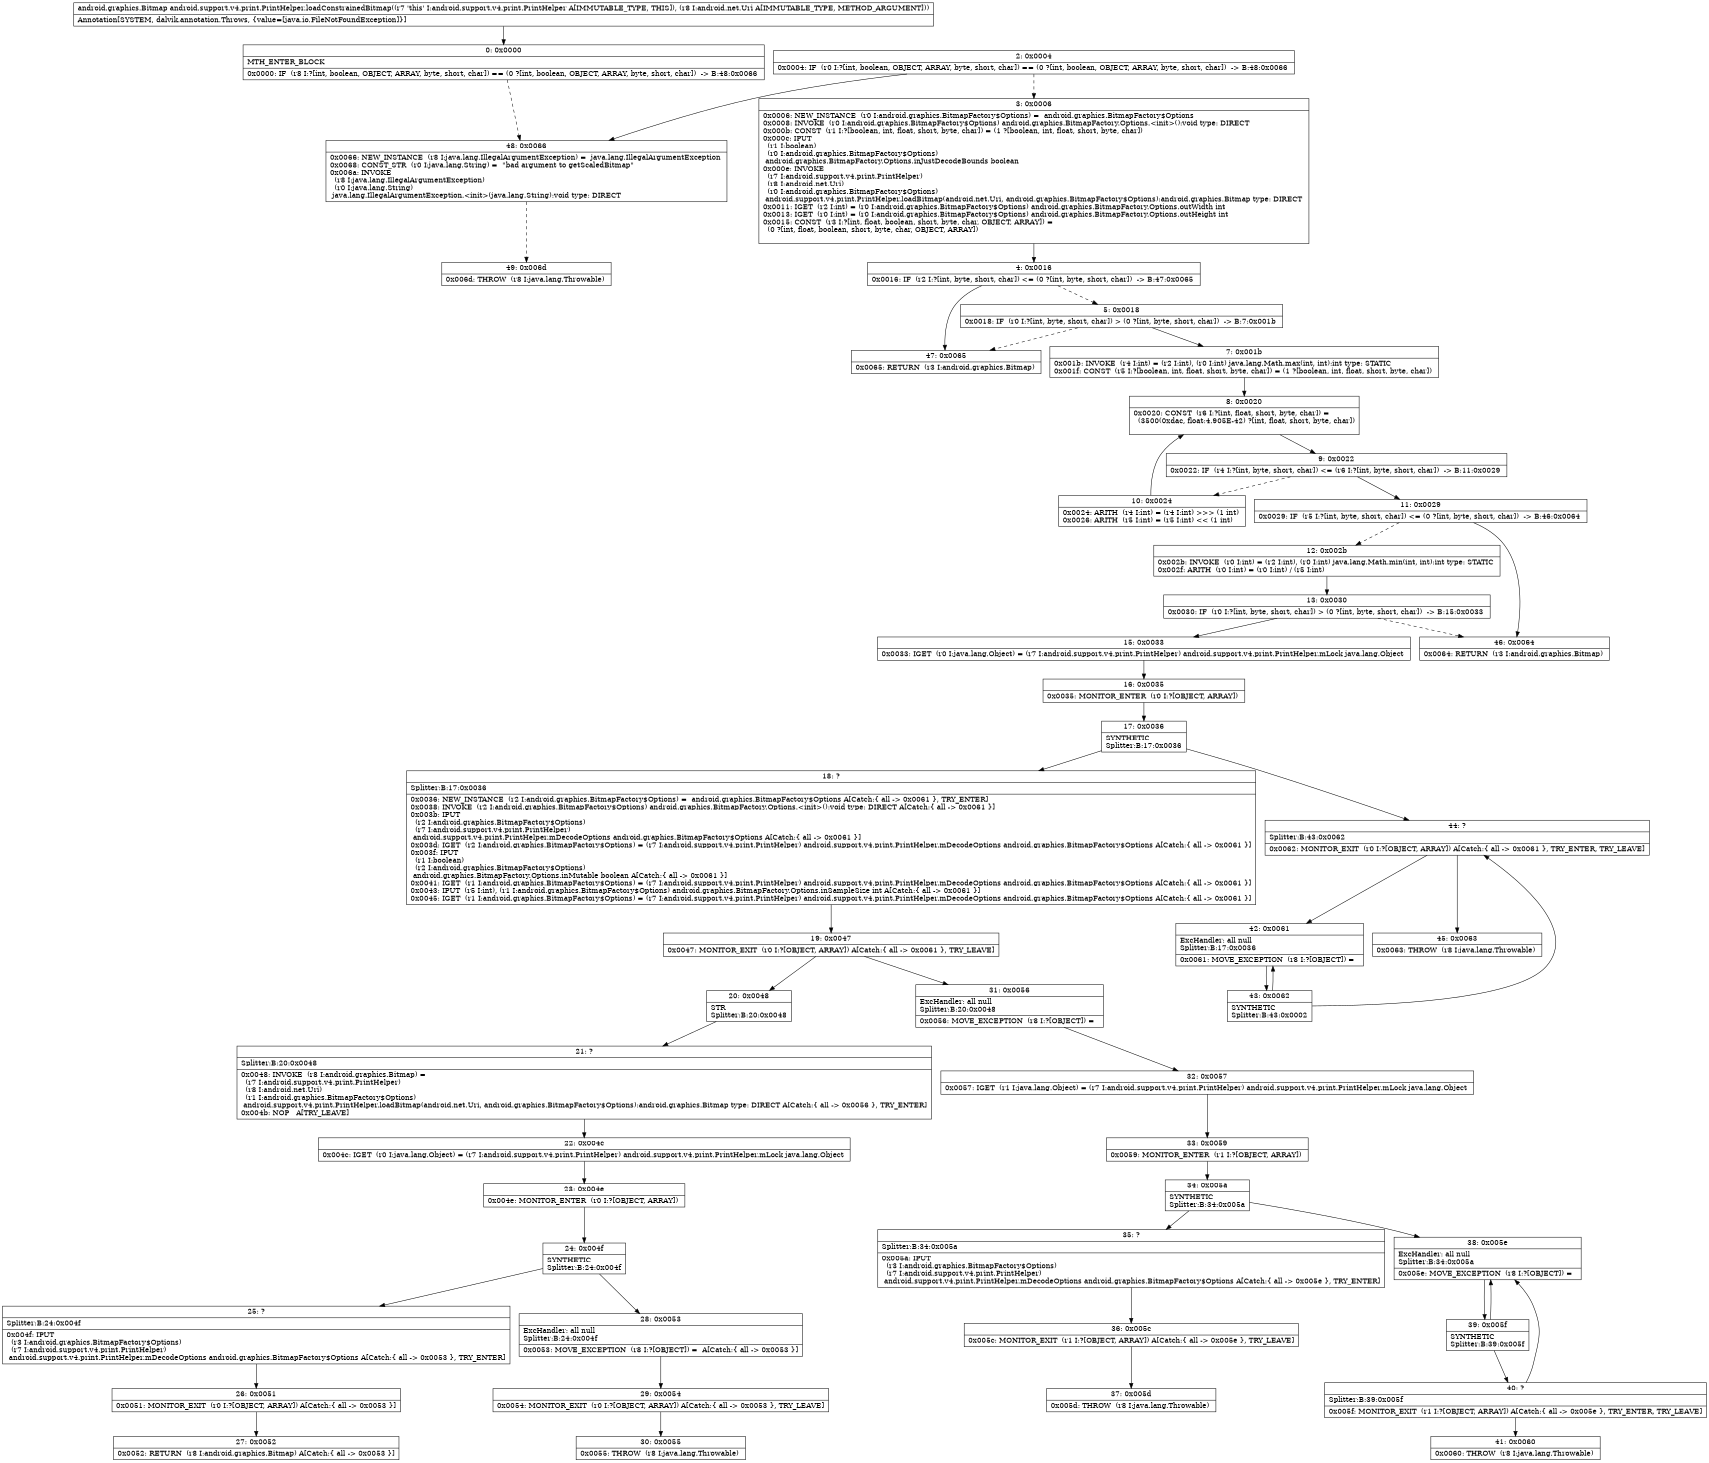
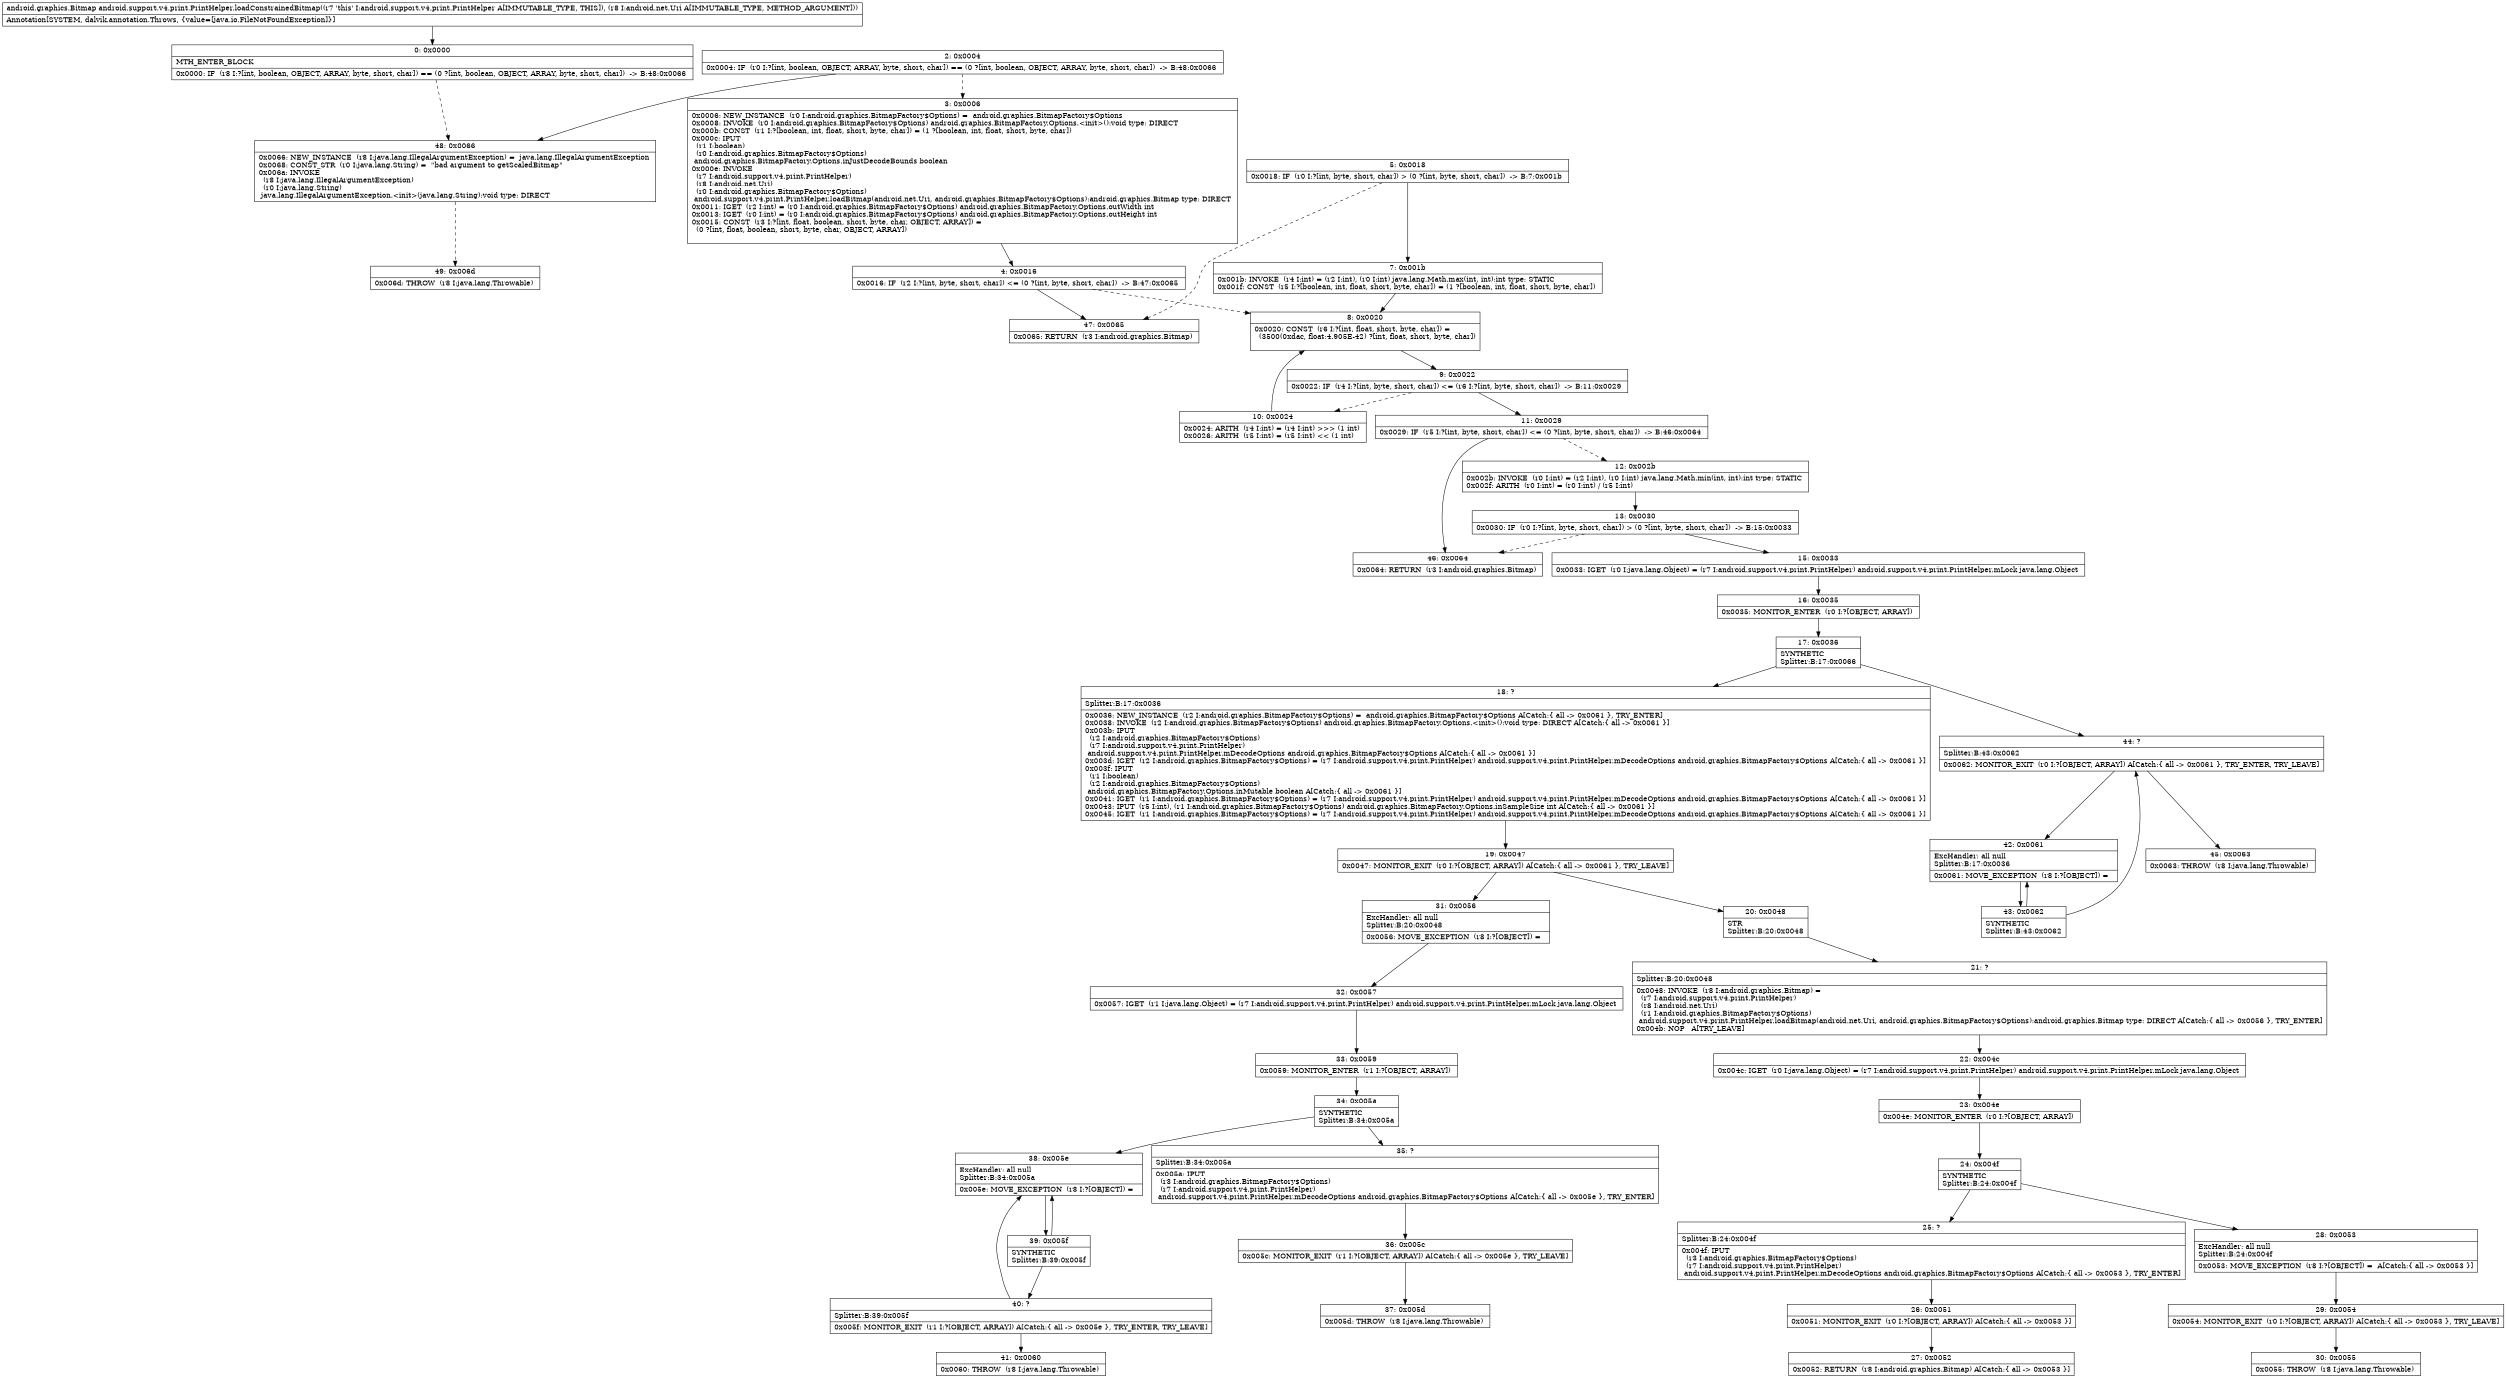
  digraph {
    node [shape=record]
    n1 [label="{0\:\ 0x0000|MTH_ENTER_BLOCK\l|0x0000: IF  (r8 I:?[int, boolean, OBJECT, ARRAY, byte, short, char]) == (0 ?[int, boolean, OBJECT, ARRAY, byte, short, char])  \-\> B:48:0x0066 \l}"]
    n2 [label="{48\:\ 0x0066|0x0066: NEW_INSTANCE  (r8 I:java.lang.IllegalArgumentException) =  java.lang.IllegalArgumentException \l0x0068: CONST_STR  (r0 I:java.lang.String) =  \"bad argument to getScaledBitmap\" \l0x006a: INVOKE  \l  (r8 I:java.lang.IllegalArgumentException)\l  (r0 I:java.lang.String)\l java.lang.IllegalArgumentException.\<init\>(java.lang.String):void type: DIRECT \l}"]
    n3 [label="{49\:\ 0x006d|0x006d: THROW  (r8 I:java.lang.Throwable) \l}"]
    n4 [label="{2\:\ 0x0004|0x0004: IF  (r0 I:?[int, boolean, OBJECT, ARRAY, byte, short, char]) == (0 ?[int, boolean, OBJECT, ARRAY, byte, short, char])  \-\> B:48:0x0066 \l}"]
    n5 [label="{3\:\ 0x0006|0x0006: NEW_INSTANCE  (r0 I:android.graphics.BitmapFactory$Options) =  android.graphics.BitmapFactory$Options \l0x0008: INVOKE  (r0 I:android.graphics.BitmapFactory$Options) android.graphics.BitmapFactory.Options.\<init\>():void type: DIRECT \l0x000b: CONST  (r1 I:?[boolean, int, float, short, byte, char]) = (1 ?[boolean, int, float, short, byte, char]) \l0x000c: IPUT  \l  (r1 I:boolean)\l  (r0 I:android.graphics.BitmapFactory$Options)\l android.graphics.BitmapFactory.Options.inJustDecodeBounds boolean \l0x000e: INVOKE  \l  (r7 I:android.support.v4.print.PrintHelper)\l  (r8 I:android.net.Uri)\l  (r0 I:android.graphics.BitmapFactory$Options)\l android.support.v4.print.PrintHelper.loadBitmap(android.net.Uri, android.graphics.BitmapFactory$Options):android.graphics.Bitmap type: DIRECT \l0x0011: IGET  (r2 I:int) = (r0 I:android.graphics.BitmapFactory$Options) android.graphics.BitmapFactory.Options.outWidth int \l0x0013: IGET  (r0 I:int) = (r0 I:android.graphics.BitmapFactory$Options) android.graphics.BitmapFactory.Options.outHeight int \l0x0015: CONST  (r3 I:?[int, float, boolean, short, byte, char, OBJECT, ARRAY]) = \l  (0 ?[int, float, boolean, short, byte, char, OBJECT, ARRAY])\l \l}"]
    n6 [label="{4\:\ 0x0016|0x0016: IF  (r2 I:?[int, byte, short, char]) \<= (0 ?[int, byte, short, char])  \-\> B:47:0x0065 \l}"]
    n7 [label="{5\:\ 0x0018|0x0018: IF  (r0 I:?[int, byte, short, char]) \> (0 ?[int, byte, short, char])  \-\> B:7:0x001b \l}"]
    n8 [label="{47\:\ 0x0065|0x0065: RETURN  (r3 I:android.graphics.Bitmap) \l}"]
    n9 [label="{7\:\ 0x001b|0x001b: INVOKE  (r4 I:int) = (r2 I:int), (r0 I:int) java.lang.Math.max(int, int):int type: STATIC \l0x001f: CONST  (r5 I:?[boolean, int, float, short, byte, char]) = (1 ?[boolean, int, float, short, byte, char]) \l}"]
    n10 [label="{8\:\ 0x0020|0x0020: CONST  (r6 I:?[int, float, short, byte, char]) = \l  (3500(0xdac, float:4.905E\-42) ?[int, float, short, byte, char])\l \l}"]
    n11 [label="{9\:\ 0x0022|0x0022: IF  (r4 I:?[int, byte, short, char]) \<= (r6 I:?[int, byte, short, char])  \-\> B:11:0x0029 \l}"]
    n12 [label="{10\:\ 0x0024|0x0024: ARITH  (r4 I:int) = (r4 I:int) \>\>\> (1 int) \l0x0026: ARITH  (r5 I:int) = (r5 I:int) \<\< (1 int) \l}"]
    n13 [label="{11\:\ 0x0029|0x0029: IF  (r5 I:?[int, byte, short, char]) \<= (0 ?[int, byte, short, char])  \-\> B:46:0x0064 \l}"]
    n14 [label="{12\:\ 0x002b|0x002b: INVOKE  (r0 I:int) = (r2 I:int), (r0 I:int) java.lang.Math.min(int, int):int type: STATIC \l0x002f: ARITH  (r0 I:int) = (r0 I:int) \/ (r5 I:int) \l}"]
    n15 [label="{46\:\ 0x0064|0x0064: RETURN  (r3 I:android.graphics.Bitmap) \l}"]
    n16 [label="{13\:\ 0x0030|0x0030: IF  (r0 I:?[int, byte, short, char]) \> (0 ?[int, byte, short, char])  \-\> B:15:0x0033 \l}"]
    n17 [label="{15\:\ 0x0033|0x0033: IGET  (r0 I:java.lang.Object) = (r7 I:android.support.v4.print.PrintHelper) android.support.v4.print.PrintHelper.mLock java.lang.Object \l}"]
    n18 [label="{16\:\ 0x0035|0x0035: MONITOR_ENTER  (r0 I:?[OBJECT, ARRAY]) \l}"]
-   n19 [label="{17\:\ 0x0036|SYNTHETIC\lSplitter:B:17:0x0036\l}"]
+   n19 [label="{17\:\ 0x0036|SYNTHETIC\lSplitter:B:17:0x0066\l}"]
    n20 [label="{18\:\ ?|Splitter:B:17:0x0036\l|0x0036: NEW_INSTANCE  (r2 I:android.graphics.BitmapFactory$Options) =  android.graphics.BitmapFactory$Options A[Catch:\{ all \-\> 0x0061 \}, TRY_ENTER]\l0x0038: INVOKE  (r2 I:android.graphics.BitmapFactory$Options) android.graphics.BitmapFactory.Options.\<init\>():void type: DIRECT A[Catch:\{ all \-\> 0x0061 \}]\l0x003b: IPUT  \l  (r2 I:android.graphics.BitmapFactory$Options)\l  (r7 I:android.support.v4.print.PrintHelper)\l android.support.v4.print.PrintHelper.mDecodeOptions android.graphics.BitmapFactory$Options A[Catch:\{ all \-\> 0x0061 \}]\l0x003d: IGET  (r2 I:android.graphics.BitmapFactory$Options) = (r7 I:android.support.v4.print.PrintHelper) android.support.v4.print.PrintHelper.mDecodeOptions android.graphics.BitmapFactory$Options A[Catch:\{ all \-\> 0x0061 \}]\l0x003f: IPUT  \l  (r1 I:boolean)\l  (r2 I:android.graphics.BitmapFactory$Options)\l android.graphics.BitmapFactory.Options.inMutable boolean A[Catch:\{ all \-\> 0x0061 \}]\l0x0041: IGET  (r1 I:android.graphics.BitmapFactory$Options) = (r7 I:android.support.v4.print.PrintHelper) android.support.v4.print.PrintHelper.mDecodeOptions android.graphics.BitmapFactory$Options A[Catch:\{ all \-\> 0x0061 \}]\l0x0043: IPUT  (r5 I:int), (r1 I:android.graphics.BitmapFactory$Options) android.graphics.BitmapFactory.Options.inSampleSize int A[Catch:\{ all \-\> 0x0061 \}]\l0x0045: IGET  (r1 I:android.graphics.BitmapFactory$Options) = (r7 I:android.support.v4.print.PrintHelper) android.support.v4.print.PrintHelper.mDecodeOptions android.graphics.BitmapFactory$Options A[Catch:\{ all \-\> 0x0061 \}]\l}"]
    n21 [label="{44\:\ ?|Splitter:B:43:0x0062\l|0x0062: MONITOR_EXIT  (r0 I:?[OBJECT, ARRAY]) A[Catch:\{ all \-\> 0x0061 \}, TRY_ENTER, TRY_LEAVE]\l}"]
    n22 [label="{19\:\ 0x0047|0x0047: MONITOR_EXIT  (r0 I:?[OBJECT, ARRAY]) A[Catch:\{ all \-\> 0x0061 \}, TRY_LEAVE]\l}"]
    n23 [label="{42\:\ 0x0061|ExcHandler: all null\lSplitter:B:17:0x0036\l|0x0061: MOVE_EXCEPTION  (r8 I:?[OBJECT]) =  \l}"]
-   n24 [label="{43\:\ 0x0062|SYNTHETIC\lSplitter:B:43:0x0002\l}"]
+   n24 [label="{43\:\ 0x0062|SYNTHETIC\lSplitter:B:43:0x0062\l}"]
    n25 [label="{20\:\ 0x0048|STR\lSplitter:B:20:0x0048\l}"]
    n26 [label="{31\:\ 0x0056|ExcHandler: all null\lSplitter:B:20:0x0048\l|0x0056: MOVE_EXCEPTION  (r8 I:?[OBJECT]) =  \l}"]
    n27 [label="{21\:\ ?|Splitter:B:20:0x0048\l|0x0048: INVOKE  (r8 I:android.graphics.Bitmap) = \l  (r7 I:android.support.v4.print.PrintHelper)\l  (r8 I:android.net.Uri)\l  (r1 I:android.graphics.BitmapFactory$Options)\l android.support.v4.print.PrintHelper.loadBitmap(android.net.Uri, android.graphics.BitmapFactory$Options):android.graphics.Bitmap type: DIRECT A[Catch:\{ all \-\> 0x0056 \}, TRY_ENTER]\l0x004b: NOP   A[TRY_LEAVE]\l}"]
    n28 [label="{22\:\ 0x004c|0x004c: IGET  (r0 I:java.lang.Object) = (r7 I:android.support.v4.print.PrintHelper) android.support.v4.print.PrintHelper.mLock java.lang.Object \l}"]
    n29 [label="{32\:\ 0x0057|0x0057: IGET  (r1 I:java.lang.Object) = (r7 I:android.support.v4.print.PrintHelper) android.support.v4.print.PrintHelper.mLock java.lang.Object \l}"]
    n30 [label="{23\:\ 0x004e|0x004e: MONITOR_ENTER  (r0 I:?[OBJECT, ARRAY]) \l}"]
    n31 [label="{24\:\ 0x004f|SYNTHETIC\lSplitter:B:24:0x004f\l}"]
    n32 [label="{25\:\ ?|Splitter:B:24:0x004f\l|0x004f: IPUT  \l  (r3 I:android.graphics.BitmapFactory$Options)\l  (r7 I:android.support.v4.print.PrintHelper)\l android.support.v4.print.PrintHelper.mDecodeOptions android.graphics.BitmapFactory$Options A[Catch:\{ all \-\> 0x0053 \}, TRY_ENTER]\l}"]
    n33 [label="{28\:\ 0x0053|ExcHandler: all null\lSplitter:B:24:0x004f\l|0x0053: MOVE_EXCEPTION  (r8 I:?[OBJECT]) =  A[Catch:\{ all \-\> 0x0053 \}]\l}"]
    n34 [label="{26\:\ 0x0051|0x0051: MONITOR_EXIT  (r0 I:?[OBJECT, ARRAY]) A[Catch:\{ all \-\> 0x0053 \}]\l}"]
    n35 [label="{29\:\ 0x0054|0x0054: MONITOR_EXIT  (r0 I:?[OBJECT, ARRAY]) A[Catch:\{ all \-\> 0x0053 \}, TRY_LEAVE]\l}"]
    n36 [label="{27\:\ 0x0052|0x0052: RETURN  (r8 I:android.graphics.Bitmap) A[Catch:\{ all \-\> 0x0053 \}]\l}"]
    n37 [label="{30\:\ 0x0055|0x0055: THROW  (r8 I:java.lang.Throwable) \l}"]
    n38 [label="{33\:\ 0x0059|0x0059: MONITOR_ENTER  (r1 I:?[OBJECT, ARRAY]) \l}"]
    n39 [label="{34\:\ 0x005a|SYNTHETIC\lSplitter:B:34:0x005a\l}"]
    n40 [label="{35\:\ ?|Splitter:B:34:0x005a\l|0x005a: IPUT  \l  (r3 I:android.graphics.BitmapFactory$Options)\l  (r7 I:android.support.v4.print.PrintHelper)\l android.support.v4.print.PrintHelper.mDecodeOptions android.graphics.BitmapFactory$Options A[Catch:\{ all \-\> 0x005e \}, TRY_ENTER]\l}"]
    n41 [label="{38\:\ 0x005e|ExcHandler: all null\lSplitter:B:34:0x005a\l|0x005e: MOVE_EXCEPTION  (r8 I:?[OBJECT]) =  \l}"]
    n42 [label="{36\:\ 0x005c|0x005c: MONITOR_EXIT  (r1 I:?[OBJECT, ARRAY]) A[Catch:\{ all \-\> 0x005e \}, TRY_LEAVE]\l}"]
    n43 [label="{39\:\ 0x005f|SYNTHETIC\lSplitter:B:39:0x005f\l}"]
    n44 [label="{37\:\ 0x005d|0x005d: THROW  (r8 I:java.lang.Throwable) \l}"]
    n45 [label="{40\:\ ?|Splitter:B:39:0x005f\l|0x005f: MONITOR_EXIT  (r1 I:?[OBJECT, ARRAY]) A[Catch:\{ all \-\> 0x005e \}, TRY_ENTER, TRY_LEAVE]\l}"]
    n46 [label="{41\:\ 0x0060|0x0060: THROW  (r8 I:java.lang.Throwable) \l}"]
    n47 [label="{45\:\ 0x0063|0x0063: THROW  (r8 I:java.lang.Throwable) \l}"]
    n48 [label="{android.graphics.Bitmap android.support.v4.print.PrintHelper.loadConstrainedBitmap((r7 'this' I:android.support.v4.print.PrintHelper A[IMMUTABLE_TYPE, THIS]), (r8 I:android.net.Uri A[IMMUTABLE_TYPE, METHOD_ARGUMENT]))  | Annotation[SYSTEM, dalvik.annotation.Throws, \{value=[java.io.FileNotFoundException]\}]\l}"]
    n1 -> n2 [style=dashed]
    n2 -> n3 [style=dashed]
    n4 -> n2
    n4 -> n5 [style=dashed]
    n5 -> n6
-   n6 -> n7 [style=dashed]
+   n6 -> n10 [style=dashed]
    n6 -> n8
    n7 -> n8 [style=dashed]
    n7 -> n9
    n9 -> n10
    n10 -> n11
    n11 -> n12 [style=dashed]
    n11 -> n13
    n12 -> n10
    n13 -> n14 [style=dashed]
    n13 -> n15
    n14 -> n16
    n16 -> n15 [style=dashed]
    n16 -> n17
    n17 -> n18
    n18 -> n19
    n19 -> n20
    n19 -> n21
    n20 -> n22
    n21 -> n23
    n21 -> n47
    n22 -> n25
    n22 -> n26
    n23 -> n24
    n24 -> n21
    n24 -> n23
    n25 -> n27
    n26 -> n29
    n27 -> n28
    n28 -> n30
    n29 -> n38
    n30 -> n31
    n31 -> n32
    n31 -> n33
    n32 -> n34
    n33 -> n35
    n34 -> n36
    n35 -> n37
    n38 -> n39
    n39 -> n40
    n39 -> n41
    n40 -> n42
    n41 -> n43
    n42 -> n44
    n43 -> n41
    n43 -> n45
    n45 -> n41
    n45 -> n46
    n48 -> n1
  }
